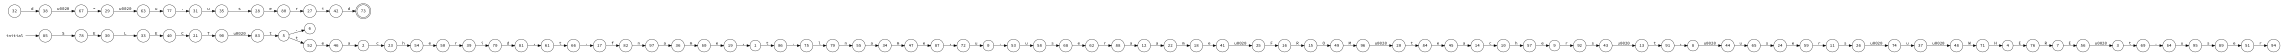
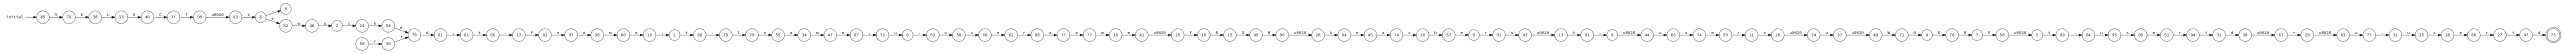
  digraph {
    fontname="Source Code Pro"
    rankdir=LR
    node [fontname="Source Code Pro" shape=circle]
    edge [fontname="Source Code Pro"]
    0
    53
    58
    68
    1
    86
    75
    79
    2
    23
    54
    50
    3
    69
    64
    95
    4
    76
    7
    56
    5
    6
    52
    46
    8
    44
    65
    24
    9
    92
    43
    13
    10
    57
    11
    26
    74
    37
    12
    22
    18
    41
    91
    14
    15
    49
    96
    20
    16
    17
    82
    n52 [label=97]
    36
    25
    19
    84
    45
    21
    90
    83
    39
    59
    48
    27
    42
    73 [shape=doublecircle]
    28
    80
    29
    63
    77
    31
    30
    33
    40
    35
    32
    38
    67
    34
    47
    87
    72
    60
    71
    70
    81
    61
    51
    94
    62
    55
    88
    66
    89
    78
    85
    initial [shape=plaintext]
    0 -> 53 [label="."]
    53 -> 58 [label=u]
    58 -> 68 [label=s]
    68 -> 62 [label=e]
    1 -> 86 [label=t]
    86 -> 75 [label="."]
    75 -> 79 [label=l]
    79 -> 55 [label=n]
    2 -> 23 [label=c]
    23 -> 54 [label=h]
-   54 -> 50 [label=e]
+   54 -> 70 [label=e]
    50 -> 39 [label=r]
    3 -> 69 [label=t]
    69 -> 64 [label="."]
    64 -> 95 [label=u]
    95 -> 89 [label=s]
    4 -> 76 [label=E]
    76 -> 7 [label=R]
    7 -> 56 [label=E]
    56 -> 3 [label="\u0020"]
    5 -> 6 [label="."]
    5 -> 52 [label=t]
    52 -> 46 [label=e]
    46 -> 2 [label=a]
    8 -> 44 [label="\u0020"]
    44 -> 65 [label=u]
    65 -> 24 [label=s]
    24 -> 59 [label=e]
    9 -> 92 [label=r]
    92 -> 43 [label=s]
    43 -> 13 [label="\u0020"]
    13 -> 91 [label=t]
    10 -> 57 [label=h]
    57 -> 9 [label=e]
    11 -> 26 [label=s]
    26 -> 74 [label="\u0020"]
    74 -> 37 [label=u]
    37 -> 48 [label="\u0020"]
    12 -> 22 [label=a]
    22 -> 18 [label=m]
    18 -> 41 [label=e]
    41 -> 25 [label="\u0020"]
    91 -> 8 [label=","]
    14 -> 10 [label=c]
    15 -> 49 [label=O]
    49 -> 96 [label=M]
    96 -> 20 [label="\u0020"]
    20 -> 84 [label=t]
    16 -> 15 [label=R]
    17 -> 82 [label=f]
    82 -> n52 [label=n]
    n52 -> 36 [label=a]
    36 -> 60 [label=m]
    25 -> 16 [label=F]
    19 -> 1 [label=","]
    84 -> 45 [label=e]
    45 -> 14 [label=a]
    21 -> 90 [label=T]
    90 -> 83 [label="\u0020"]
    83 -> 5 [label=t]
    39 -> 70 [label=i]
    59 -> 11 [label=r]
    48 -> 71 [label=W]
    27 -> 42 [label=i]
    42 -> 73 [label=d]
    28 -> 80 [label=e]
    80 -> 27 [label=r]
    29 -> 63 [label="\u0020"]
    63 -> 77 [label=u]
    77 -> 31 [label="."]
    31 -> 35 [label=u]
    30 -> 33 [label=L]
    33 -> 40 [label=E]
    40 -> 21 [label=C]
    35 -> 28 [label=s]
    32 -> 38 [label=d]
    38 -> 67 [label="\u0020"]
    67 -> 29 [label="="]
    34 -> 47 [label=m]
    47 -> 87 [label=e]
    87 -> 72 [label=","]
    72 -> 0 [label=u]
    60 -> 19 [label=e]
    71 -> 4 [label=H]
    70 -> 81 [label=d]
    81 -> 61 [label=","]
    61 -> 66 [label=t]
    51 -> 94 [label=r]
+   94 -> 32 [label=i]
    62 -> 88 [label=r]
    55 -> 34 [label=a]
    88 -> 12 [label=a]
    66 -> 17 [label="."]
    89 -> 51 [label=e]
    78 -> 30 [label=E]
    85 -> 78 [label=S]
    initial -> 85
  }
